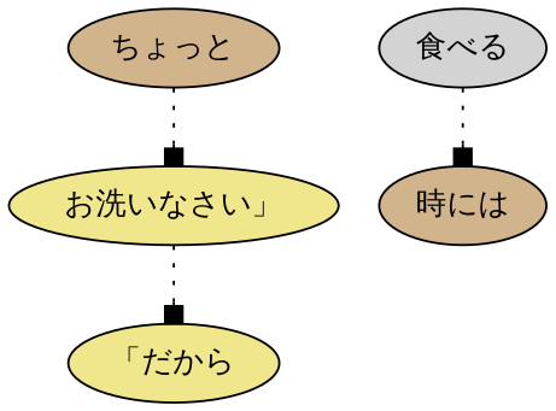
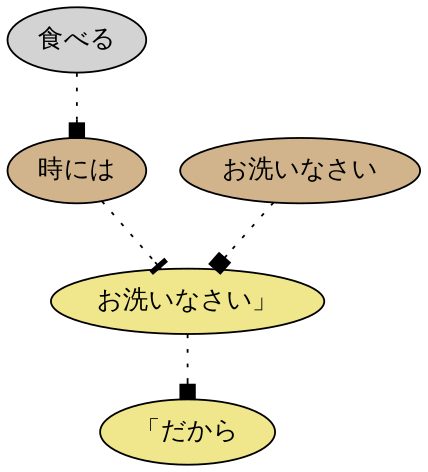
  digraph {
    fontname="Patrick Hand"
    node [fillcolor=khaki fontname="Patrick Hand" style=filled]
    edge [arrowhead=box fontname="Patrick Hand" style=dotted]
    n1 [label="「だから"]
    n2 [label="お洗いなさい」"]
    n3 [fillcolor=lightgrey label="食べる"]
    n4 [fillcolor=tan label="時には"]
-   n5 [fillcolor=tan label="ちょっと"]
+   n5 [fillcolor=tan label="お洗いなさい"]
    n2 -> n1
    n3 -> n4
+   n4 -> n2 [arrowhead=tee]
    n5 -> n2
  }
